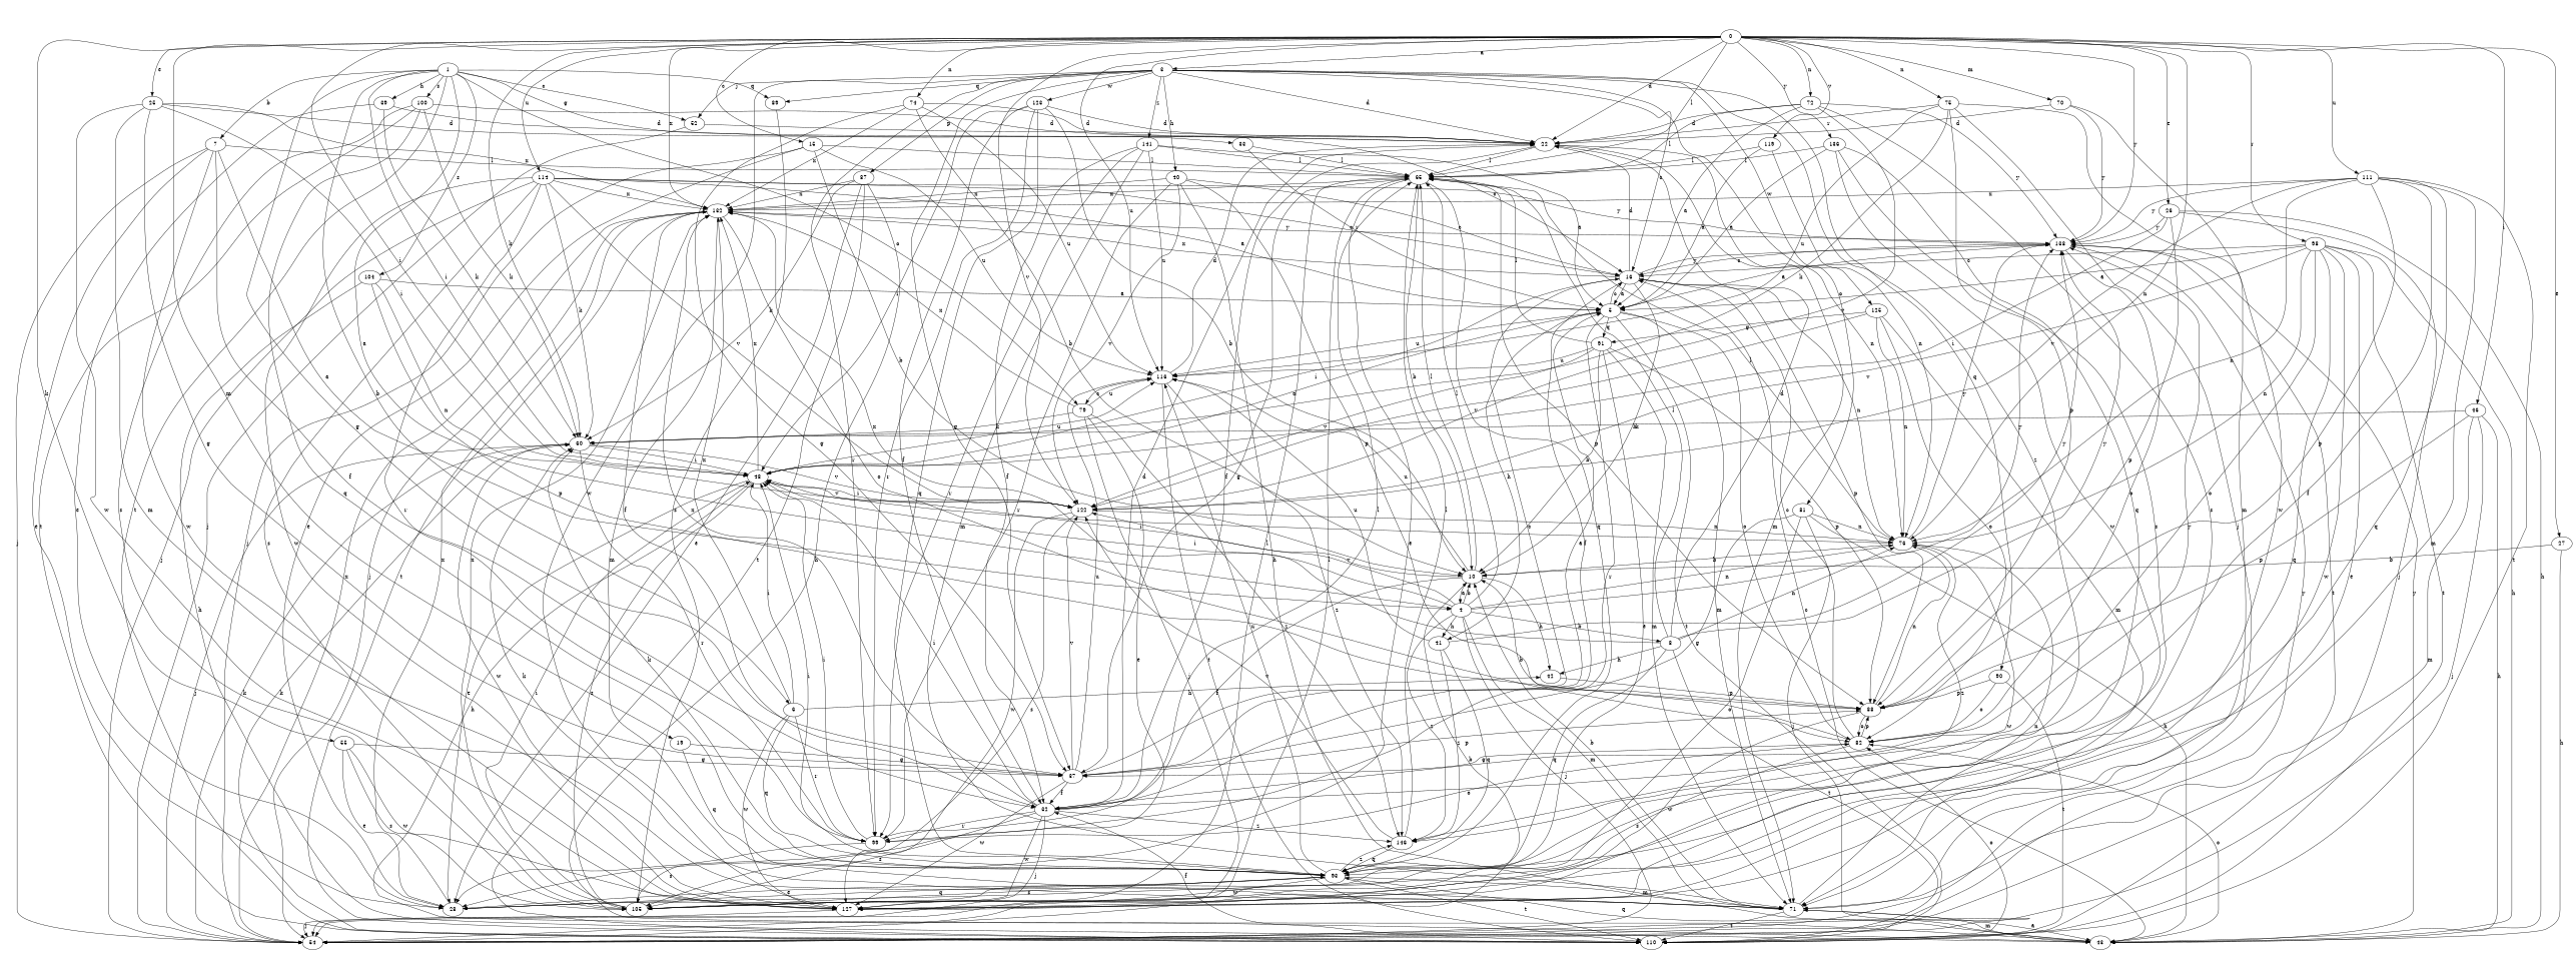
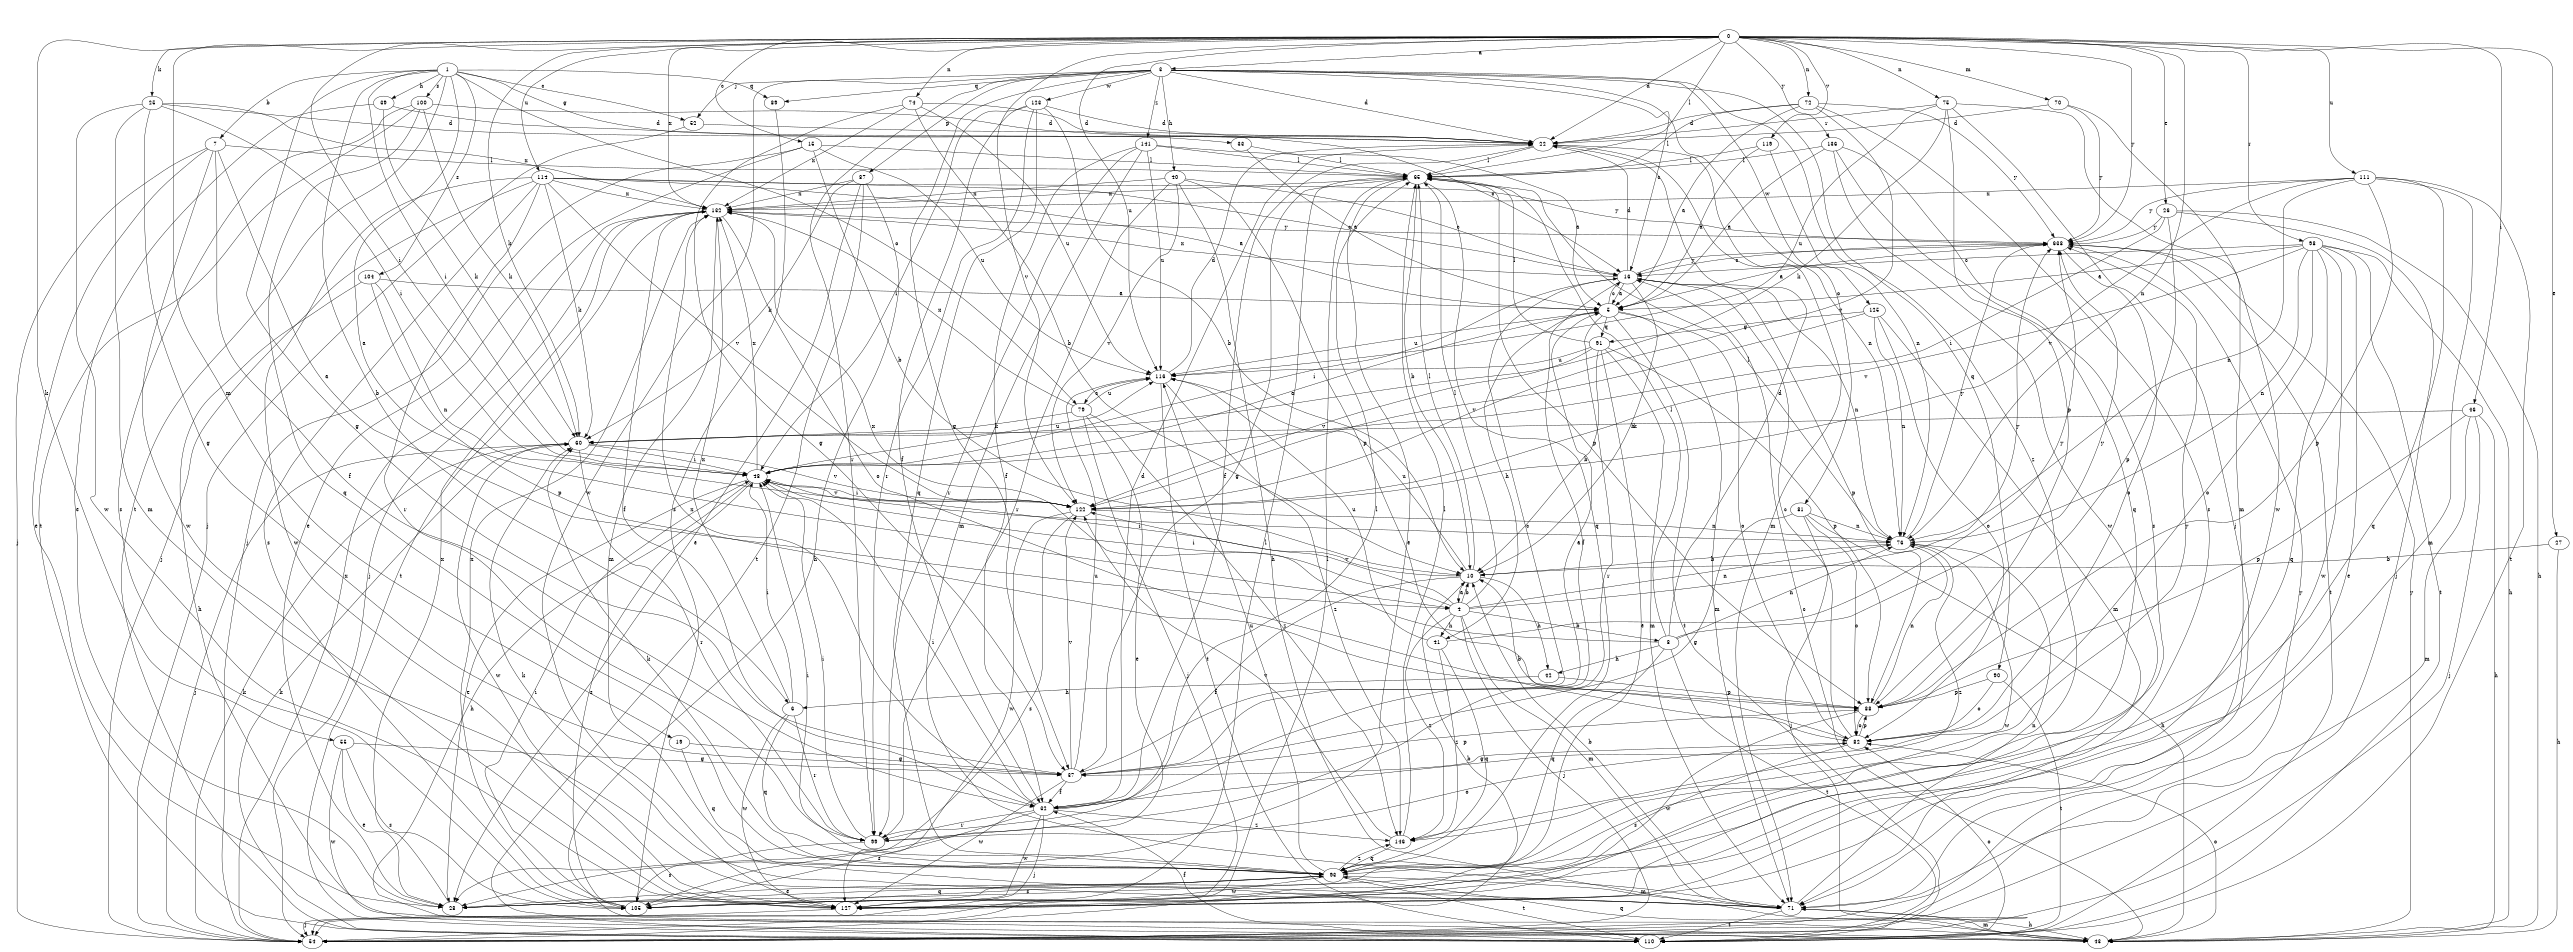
  strict digraph {
    n1 [label=3]
    0
    15
    22
    25
    26
    27
    46
    48
    55
    60
    65
    n13 [label=19]
    70
    72
    74
    75
    76
    98
    111
    114
    116
    119
    122
    132
    136
-   138
+   138 [label=638]
    37
    52
    89
    16
    40
    81
    87
    90
    99
    123
    125
    127
    141
    n41 [label=146]
    10
    54
    28
    71
    32
    88
    43
    5
    105
    93
    110
    82
    79
    1
    4
    6
    7
    33
    39
    100
    104
    8
    41
    42
    91
    n1 -> 22 [label=d]
    n1 -> 37 [label=g]
    n1 -> 52 [label=j]
    n1 -> 89 [label=q]
    n1 -> 16 [label=c]
    n1 -> 40 [label=h]
    n1 -> 81 [label=o]
    n1 -> 87 [label=p]
    n1 -> 90 [label=q]
    n1 -> 99 [label=r]
    n1 -> 123 [label=w]
    n1 -> 125 [label=w]
    n1 -> 127 [label=w]
    n1 -> 141 [label=z]
    n1 -> n41 [label=z]
    0 -> n1 [label=a]
    0 -> 15 [label=c]
    0 -> 22 [label=d]
-   0 -> 25 [label=e]
+   0 -> 25 [label=k]
    0 -> 26 [label=e]
    0 -> 27 [label=e]
    0 -> 46 [label=i]
    0 -> 48 [label=i]
    0 -> 55 [label=k]
    0 -> 60 [label=k]
    0 -> 65 [label=l]
    0 -> n13 [label=m]
    0 -> 70 [label=m]
    0 -> 72 [label=n]
    0 -> 74 [label=n]
    0 -> 75 [label=n]
    0 -> 76 [label=n]
    0 -> 98 [label=r]
    0 -> 111 [label=u]
    0 -> 114 [label=u]
    0 -> 116 [label=u]
    0 -> 119 [label=v]
    0 -> 122 [label=v]
    0 -> 132 [label=x]
    0 -> 136 [label=y]
    0 -> 138 [label=y]
    15 -> 65 [label=l]
    15 -> 116 [label=u]
    15 -> 10 [label=b]
    15 -> 54 [label=j]
    15 -> 28 [label=e]
    22 -> 65 [label=l]
    22 -> 76 [label=n]
    22 -> 71 [label=m]
    22 -> 32 [label=f]
    25 -> 22 [label=d]
    25 -> 48 [label=i]
    25 -> 132 [label=x]
    25 -> 37 [label=g]
    25 -> 127 [label=w]
    25 -> 71 [label=m]
    26 -> 48 [label=i]
    26 -> 138 [label=y]
    26 -> 54 [label=j]
    26 -> 88 [label=p]
    26 -> 43 [label=h]
    27 -> 10 [label=b]
    27 -> 43 [label=h]
    46 -> 60 [label=k]
    46 -> 54 [label=j]
    46 -> 71 [label=m]
    46 -> 88 [label=p]
    46 -> 43 [label=h]
    48 -> 116 [label=u]
    48 -> 122 [label=v]
    48 -> 132 [label=x]
    48 -> 28 [label=e]
    48 -> 43 [label=h]
    48 -> 5 [label=a]
    48 -> 105 [label=s]
    55 -> 37 [label=g]
-   55 -> 127 [label=w]
+   55 -> 43 [label=w]
    55 -> 28 [label=e]
    55 -> 105 [label=s]
    60 -> 48 [label=i]
    60 -> 122 [label=v]
    60 -> 99 [label=r]
    60 -> 127 [label=w]
    60 -> 54 [label=j]
    65 -> 132 [label=x]
    65 -> 37 [label=g]
    65 -> 10 [label=b]
    65 -> 28 [label=e]
    65 -> 88 [label=p]
    65 -> 93 [label=q]
    n13 -> 37 [label=g]
    n13 -> 93 [label=q]
    70 -> 22 [label=d]
    70 -> 138 [label=y]
    70 -> 127 [label=w]
    72 -> 22 [label=d]
    72 -> 65 [label=l]
    72 -> 122 [label=v]
    72 -> 138 [label=y]
    72 -> 5 [label=a]
    72 -> 105 [label=s]
    74 -> 22 [label=d]
    74 -> 116 [label=u]
    74 -> 132 [label=x]
    74 -> 37 [label=g]
    74 -> 10 [label=b]
    75 -> 22 [label=r]
    75 -> 60 [label=k]
    75 -> 116 [label=u]
    75 -> 54 [label=j]
    75 -> 71 [label=m]
    75 -> 88 [label=p]
    76 -> 65 [label=l]
    76 -> 138 [label=y]
    76 -> 127 [label=w]
    76 -> n41 [label=z]
    76 -> 10 [label=b]
    98 -> 76 [label=n]
    98 -> 122 [label=v]
    98 -> 16 [label=c]
    98 -> 127 [label=w]
    98 -> 28 [label=e]
    98 -> 43 [label=h]
    98 -> 5 [label=a]
    98 -> 93 [label=q]
    98 -> 110 [label=t]
    98 -> 82 [label=o]
    111 -> 76 [label=n]
    111 -> 122 [label=v]
    111 -> 132 [label=x]
    111 -> 138 [label=y]
    111 -> 71 [label=m]
-   111 -> 32 [label=f]
    111 -> 88 [label=p]
    111 -> 93 [label=q]
    111 -> 110 [label=t]
    114 -> 60 [label=k]
    114 -> 122 [label=v]
    114 -> 132 [label=x]
    114 -> 138 [label=y]
    114 -> 16 [label=c]
    114 -> 99 [label=r]
    114 -> 127 [label=w]
    114 -> 54 [label=j]
    114 -> 5 [label=a]
    114 -> 105 [label=s]
    116 -> 22 [label=d]
    116 -> n41 [label=z]
    116 -> 110 [label=t]
    116 -> 79 [label=c]
    119 -> 65 [label=l]
    119 -> 76 [label=n]
    119 -> 5 [label=a]
    122 -> 48 [label=i]
    122 -> 76 [label=n]
    122 -> 127 [label=w]
    122 -> 105 [label=s]
    132 -> 138 [label=y]
    132 -> 54 [label=j]
    132 -> 71 [label=m]
    132 -> 32 [label=f]
    132 -> 110 [label=t]
    132 -> 82 [label=o]
    136 -> 65 [label=l]
    136 -> 127 [label=w]
    136 -> 5 [label=a]
    136 -> 105 [label=s]
    136 -> 93 [label=q]
    138 -> 16 [label=c]
    138 -> 5 [label=a]
    138 -> 110 [label=t]
    138 -> 82 [label=o]
    37 -> 116 [label=u]
    37 -> 122 [label=v]
    37 -> 16 [label=c]
    37 -> 127 [label=w]
    37 -> 32 [label=f]
    37 -> 88 [label=p]
    37 -> 5 [label=a]
    52 -> 16 [label=c]
    52 -> 54 [label=j]
    89 -> 105 [label=s]
    16 -> 22 [label=d]
    16 -> 48 [label=i]
    16 -> 76 [label=n]
    16 -> 132 [label=x]
    16 -> 138 [label=y]
    16 -> 10 [label=b]
    16 -> 32 [label=f]
    16 -> 88 [label=p]
    16 -> 5 [label=a]
    40 -> 122 [label=v]
    40 -> 132 [label=x]
    40 -> 16 [label=c]
    40 -> 99 [label=r]
    40 -> 88 [label=p]
    40 -> 43 [label=h]
    81 -> 76 [label=n]
    81 -> 37 [label=g]
    81 -> 54 [label=j]
    81 -> 43 [label=h]
-   81 -> 105 [label=o]
+   81 -> 82 [label=o]
    87 -> 60 [label=k]
    87 -> 132 [label=x]
    87 -> 28 [label=e]
    87 -> 43 [label=h]
    87 -> 110 [label=t]
    90 -> 88 [label=p]
    90 -> 110 [label=t]
    90 -> 82 [label=o]
    99 -> 48 [label=i]
    99 -> 65 [label=l]
    99 -> 105 [label=s]
    99 -> 82 [label=o]
    123 -> 22 [label=d]
    123 -> 48 [label=i]
    123 -> 99 [label=r]
    123 -> 10 [label=b]
    123 -> 32 [label=f]
    123 -> 93 [label=q]
    125 -> 76 [label=n]
    125 -> 122 [label=v]
    125 -> 71 [label=m]
    125 -> 82 [label=o]
    125 -> 91 [label=g]
    127 -> 65 [label=l]
    127 -> 54 [label=j]
    141 -> 65 [label=l]
    141 -> 116 [label=u]
    141 -> 99 [label=r]
    141 -> 71 [label=m]
    141 -> 32 [label=f]
    141 -> 5 [label=a]
    n41 -> 65 [label=l]
    n41 -> 122 [label=v]
    n41 -> 93 [label=q]
    10 -> 48 [label=i]
    10 -> 65 [label=l]
    10 -> 116 [label=u]
    10 -> 32 [label=f]
    10 -> 4 [label=a]
    10 -> 42 [label=h]
    54 -> 60 [label=k]
    54 -> 65 [label=l]
    54 -> 132 [label=x]
    54 -> 138 [label=y]
    54 -> 10 [label=b]
    28 -> 132 [label=x]
    28 -> 93 [label=q]
    71 -> 60 [label=k]
    71 -> 76 [label=n]
    71 -> 10 [label=b]
-   71 -> 43 [label=a]
+   71 -> 43 [label=h]
    71 -> 110 [label=t]
    32 -> 22 [label=d]
    32 -> 48 [label=i]
    32 -> 132 [label=x]
    32 -> 138 [label=y]
    32 -> 99 [label=r]
    32 -> 127 [label=w]
    32 -> n41 [label=z]
    32 -> 54 [label=j]
    32 -> 105 [label=s]
    88 -> 76 [label=n]
    88 -> 127 [label=w]
    88 -> 82 [label=o]
    43 -> 138 [label=y]
    43 -> 16 [label=c]
    43 -> 71 [label=m]
    43 -> 93 [label=q]
    43 -> 82 [label=o]
    5 -> 116 [label=u]
    5 -> 16 [label=c]
    5 -> 99 [label=r]
    5 -> 71 [label=m]
    5 -> 110 [label=t]
    5 -> 82 [label=o]
    5 -> 41 [label=h]
    5 -> 91 [label=q]
    105 -> 48 [label=i]
    105 -> 132 [label=x]
    93 -> 48 [label=i]
    93 -> 60 [label=k]
    93 -> 116 [label=u]
    93 -> 127 [label=w]
    93 -> n41 [label=z]
    93 -> 28 [label=e]
    93 -> 71 [label=m]
    93 -> 105 [label=s]
    93 -> 110 [label=t]
    110 -> 60 [label=k]
    110 -> 32 [label=f]
    110 -> 82 [label=o]
    82 -> 37 [label=g]
    82 -> 16 [label=c]
    82 -> 10 [label=b]
    82 -> 88 [label=p]
    82 -> 105 [label=s]
    79 -> 60 [label=k]
    79 -> 116 [label=u]
    79 -> 132 [label=x]
    79 -> n41 [label=z]
    79 -> 54 [label=j]
    79 -> 28 [label=e]
    1 -> 48 [label=i]
    1 -> 37 [label=g]
    1 -> 52 [label=c]
    1 -> 89 [label=q]
    1 -> 110 [label=t]
    1 -> 79 [label=o]
    1 -> 4 [label=a]
    1 -> 6 [label=b]
    1 -> 7 [label=b]
    1 -> 33 [label=g]
    1 -> 39 [label=h]
    1 -> 100 [label=s]
    1 -> 104 [label=s]
    4 -> 48 [label=i]
    4 -> 65 [label=l]
    4 -> 76 [label=n]
    4 -> 122 [label=v]
    4 -> 138 [label=y]
    4 -> n41 [label=z]
    4 -> 10 [label=b]
    4 -> 54 [label=j]
    4 -> 71 [label=m]
    4 -> 8 [label=b]
    4 -> 41 [label=h]
    6 -> 48 [label=i]
    6 -> 132 [label=x]
    6 -> 99 [label=r]
    6 -> 127 [label=w]
    6 -> 93 [label=q]
-   6 -> 42 [label=h]
+   42 -> 6 [label=h]
    7 -> 65 [label=l]
    7 -> 127 [label=w]
    7 -> 54 [label=j]
    7 -> 28 [label=e]
    7 -> 32 [label=f]
    7 -> 4 [label=a]
    33 -> 65 [label=l]
-   33 -> 5 [label=r]
+   33 -> 5 [label=a]
    39 -> 22 [label=d]
    39 -> 60 [label=k]
    39 -> 28 [label=e]
    100 -> 22 [label=d]
    100 -> 60 [label=k]
    100 -> 105 [label=s]
    100 -> 93 [label=q]
    100 -> 110 [label=t]
    104 -> 76 [label=n]
    104 -> 88 [label=p]
    104 -> 43 [label=h]
    104 -> 5 [label=a]
    8 -> 22 [label=d]
    8 -> 65 [label=l]
    8 -> 76 [label=n]
    8 -> 132 [label=x]
    8 -> 138 [label=y]
    8 -> 93 [label=q]
    8 -> 110 [label=t]
    8 -> 42 [label=h]
    41 -> 116 [label=u]
    41 -> 138 [label=y]
    41 -> n41 [label=z]
    41 -> 93 [label=q]
    42 -> 88 [label=p]
    91 -> 65 [label=l]
    91 -> 116 [label=u]
    91 -> 122 [label=v]
    91 -> 10 [label=b]
    91 -> 28 [label=e]
    91 -> 71 [label=m]
    91 -> 88 [label=p]
  }
